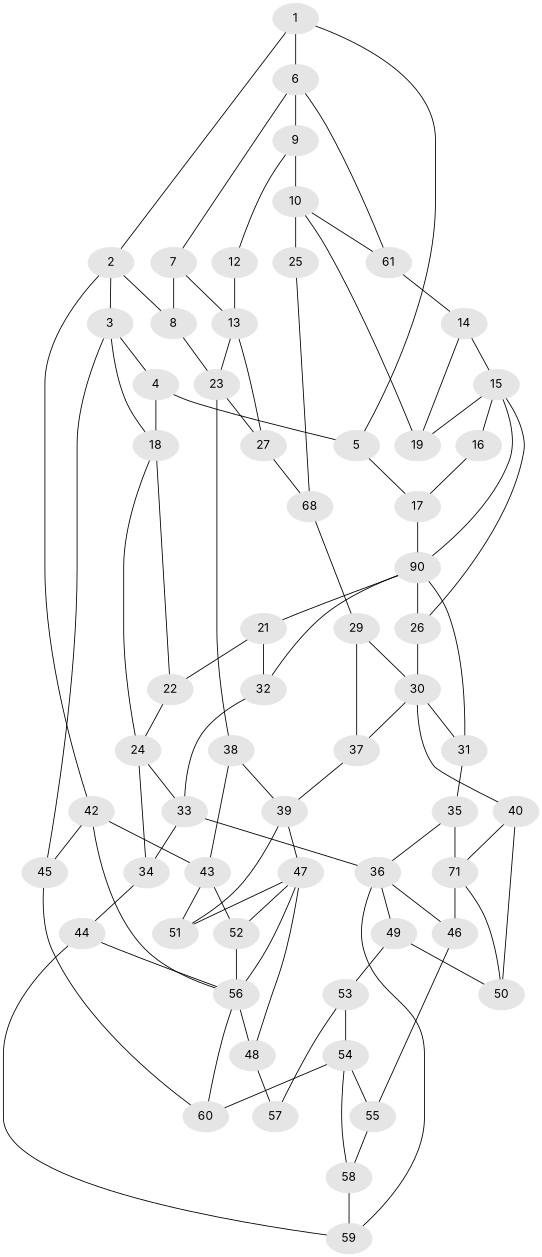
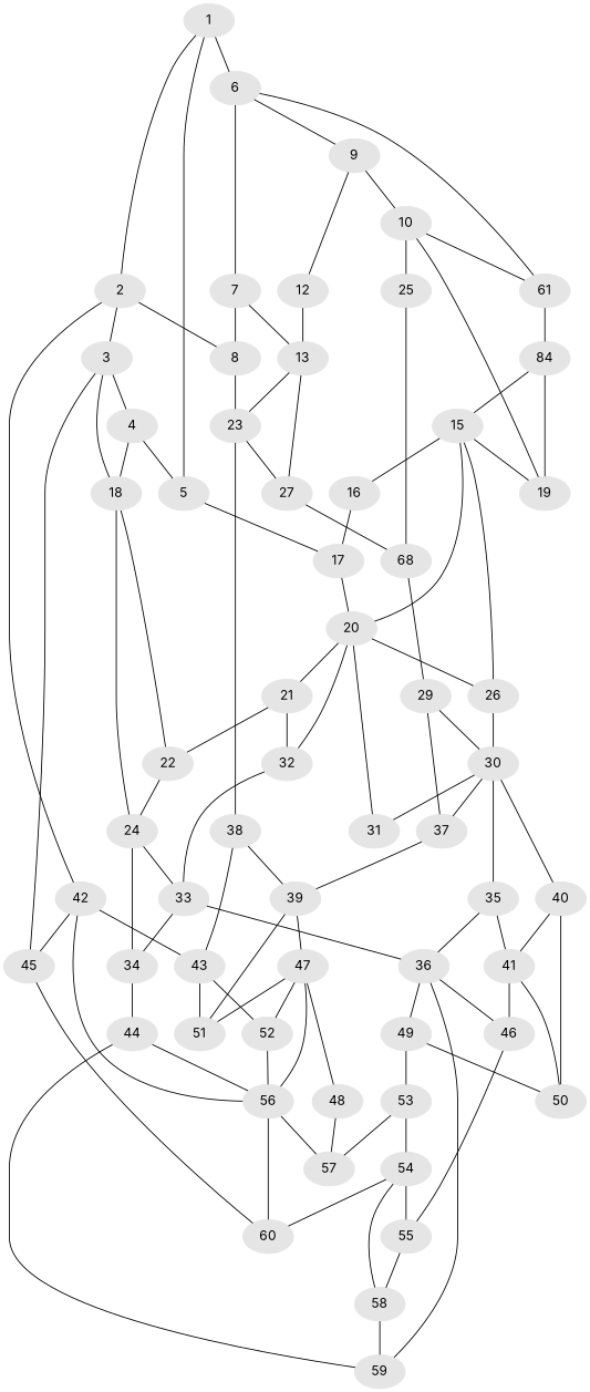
  graph {
    fontname=Inter
    node [color=gray90 fontname=Inter style=filled]
    edge [fontname=Inter weight=1.0]
    1
    2
    5
    6
    3
    8
    42
    17
    7
    9
    n11 [label=61]
    4
    18
    45
    23
    43
    56
    22
    24
    60
-   20 [label=90]
+   20
    13
    10
    12
-   14
+   14 [label=84]
    27
    38
    19
    25
    n30 [label=68]
    15
    16
    26
    21
    31
    32
    30
    33
    34
    35
    39
    36
    44
    29
    37
    40
-   41 [label=71]
+   41
    50
    46
    59
    49
    55
    47
    51
    52
    48
    57
    58
    53
    54
    1 -- 2
    1 -- 5
    1 -- 6 [weight=2.0]
    2 -- 3
    2 -- 8
    2 -- 42
    5 -- 17
    6 -- 7
    6 -- 9
    6 -- n11
    3 -- 4
    3 -- 18
    3 -- 45
    8 -- 23 [weight=2.0]
    42 -- 45
    42 -- 43
    42 -- 56
    17 -- 20
    7 -- 8
    7 -- 13
    9 -- 10 [weight=2.0]
    9 -- 12
    n11 -- 14
    4 -- 5
    4 -- 18 [weight=3.0]
    18 -- 22
    18 -- 24
    45 -- 60
    23 -- 27
    23 -- 38 [weight=2.0]
    43 -- 51 [weight=2.0]
    43 -- 52
    56 -- 60
-   56 -- 48 [weight=2.0]
+   56 -- 57 [weight=2.0]
    22 -- 24
    24 -- 33
    24 -- 34
    20 -- 26
    20 -- 21
    20 -- 31
    20 -- 32
    13 -- 23
    13 -- 27
    10 -- n11
    10 -- 19
    10 -- 25 [weight=2.0]
    12 -- 13 [weight=2.0]
    14 -- 19
    14 -- 15
    27 -- n30
    38 -- 43 [weight=2.0]
    38 -- 39
    25 -- n30
    n30 -- 29
    15 -- 20
    15 -- 19
    15 -- 16 [weight=2.0]
    15 -- 26
    16 -- 17
    26 -- 30 [weight=2.0]
    21 -- 22
    21 -- 32
-   31 -- 35
+   30 -- 35
    32 -- 33
    30 -- 31
    30 -- 37
    30 -- 40
    33 -- 34 [weight=2.0]
    33 -- 36 [weight=2.0]
    34 -- 44
    35 -- 36
    35 -- 41 [weight=2.0]
    39 -- 47
    39 -- 51
    36 -- 46
    36 -- 59
    36 -- 49
    44 -- 56
    44 -- 59
    29 -- 30
    29 -- 37
    37 -- 39
    40 -- 41
    40 -- 50
    41 -- 50
    41 -- 46 [weight=2.0]
    46 -- 55 [weight=2.0]
    49 -- 50
    49 -- 53
    55 -- 58
    47 -- 56
    47 -- 51
    47 -- 52
    47 -- 48
    52 -- 56
    48 -- 57
    58 -- 59
    53 -- 57
    53 -- 54
    54 -- 60
    54 -- 55 [weight=3.0]
    54 -- 58
  }
